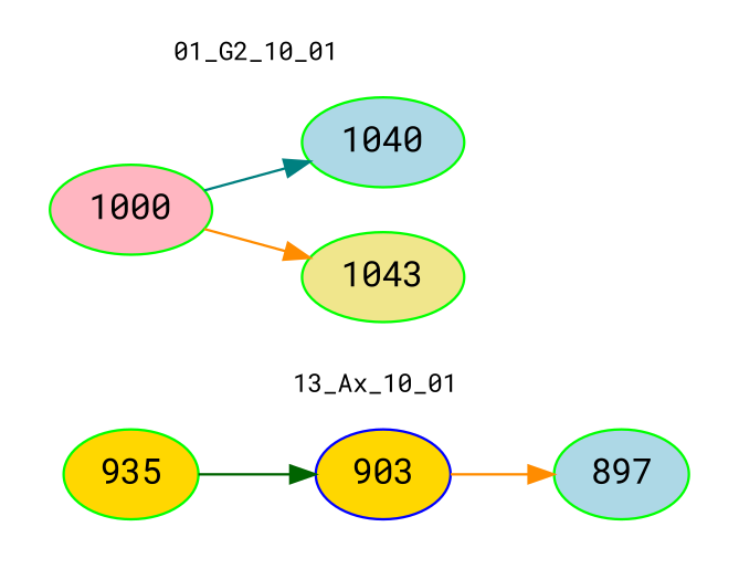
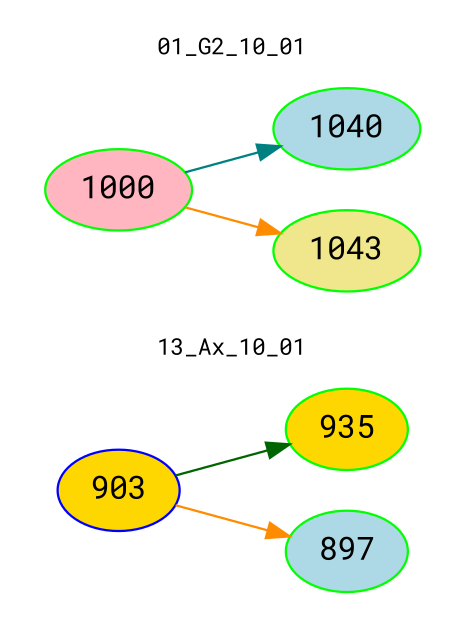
  digraph {
    fontname="Roboto Mono"
    rankdir=LR
    node [color=green fillcolor=gold fontname="Roboto Mono" style=filled]
    edge [color=darkorange fontname="Roboto Mono"]
    n1 [color=blue label=903]
    n2 [fillcolor=lightblue label=897]
    n3 [label=935]
    n4 [fillcolor=lightpink label=1000]
    n5 [fillcolor=khaki label=1043]
    n6 [fillcolor=lightblue label=1040]
    subgraph cluster_1 {
      color=white
      fontsize=10
      label="13_Ax_10_01"
      n1
      n2
      n3
    }
    subgraph cluster_2 {
      color=white
      fontsize=10
      label="01_G2_10_01"
      n4
      n5
      n6
    }
    n1 -> n2
-   n3 -> n1 [color=darkgreen]
+   n1 -> n3 [color=darkgreen]
    n4 -> n5
    n4 -> n6 [color=teal]
  }
